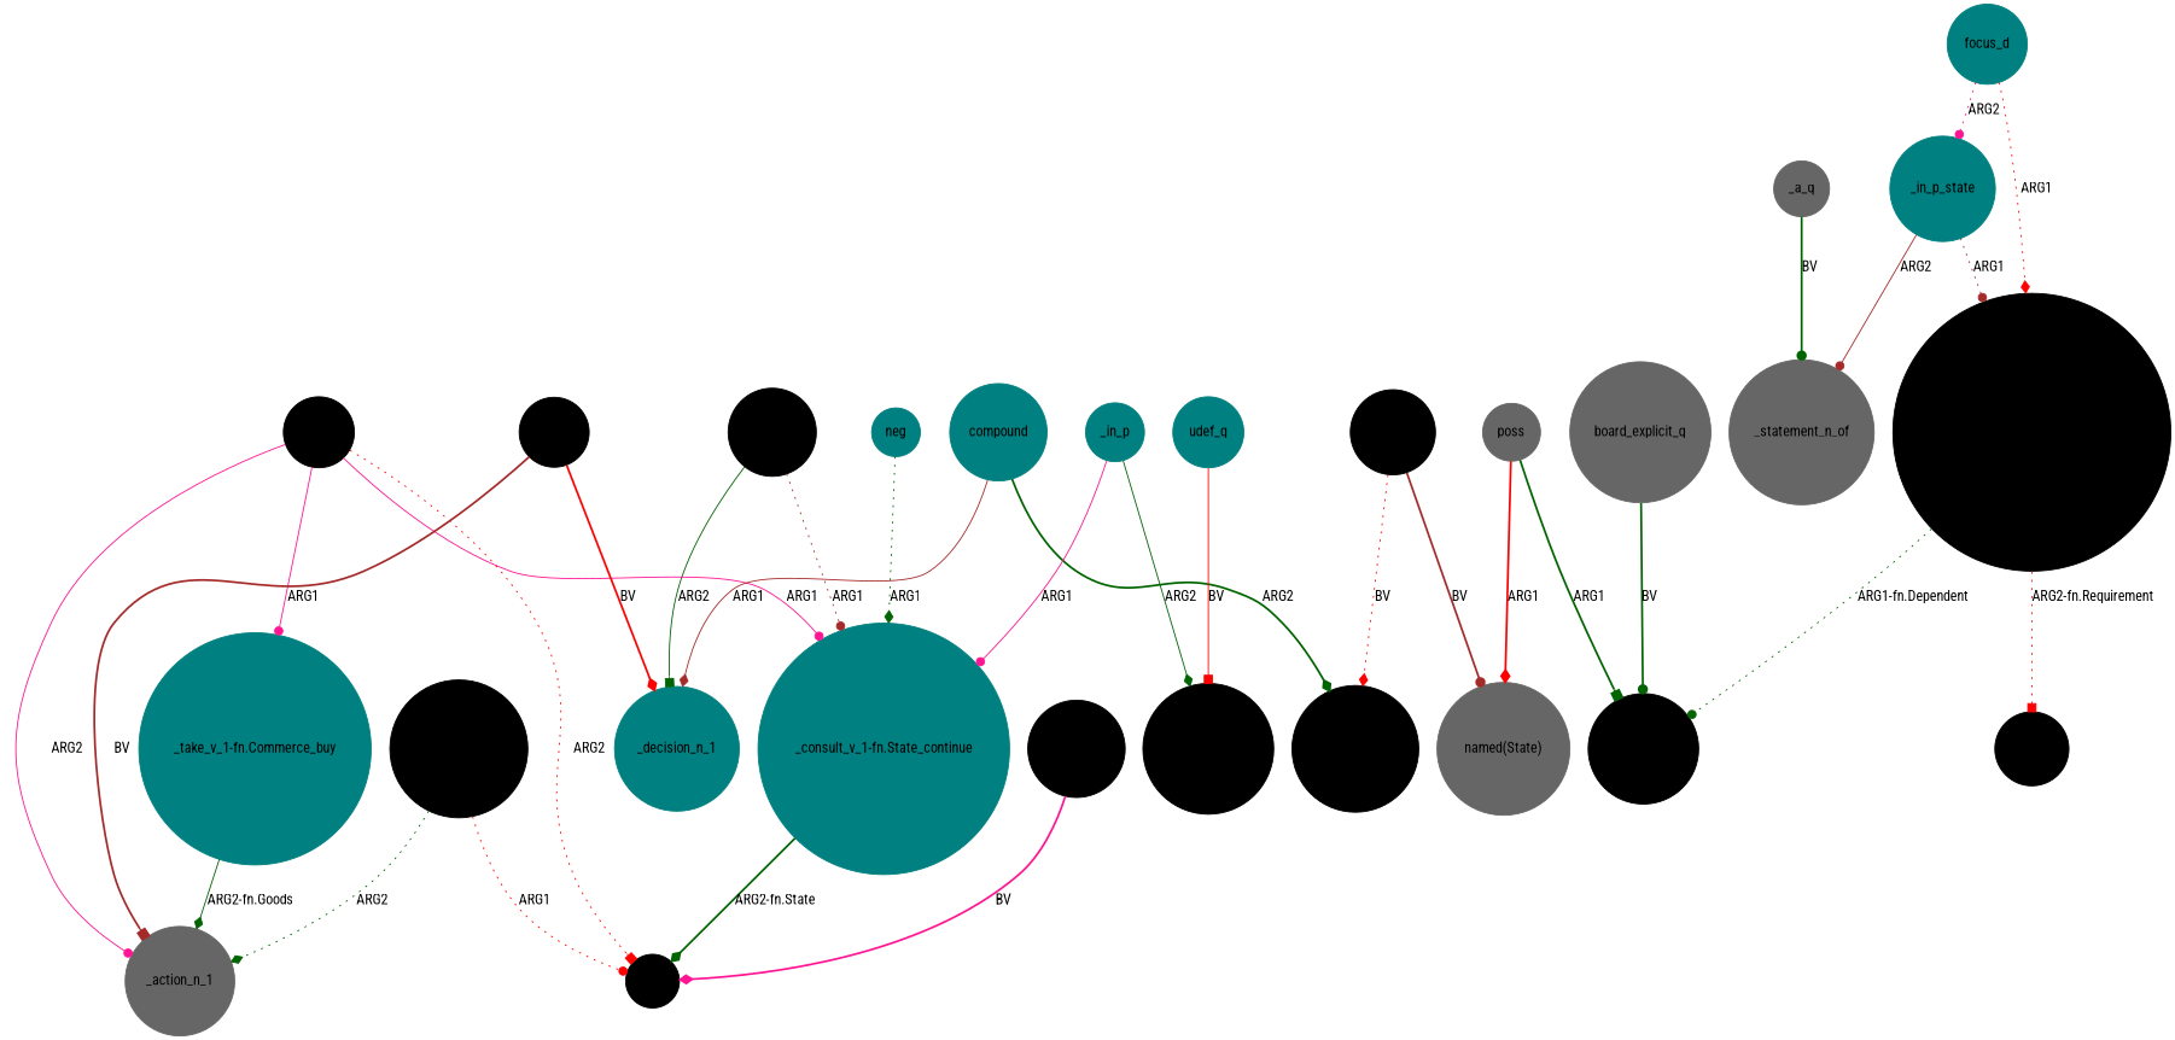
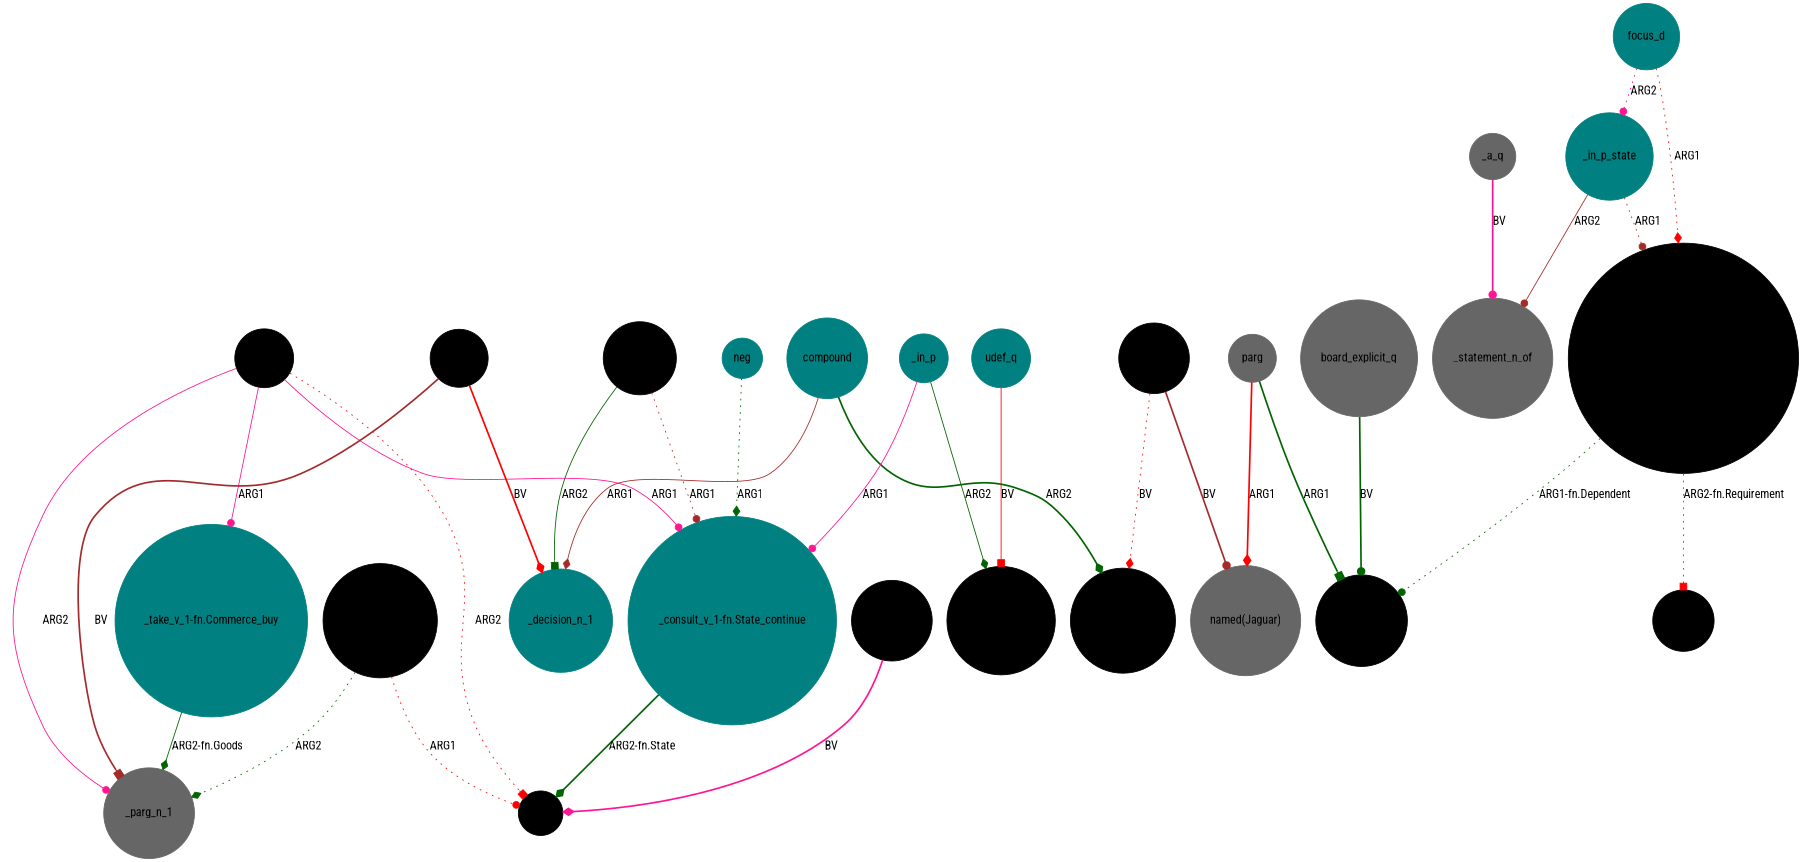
  digraph {
    fontname="Roboto Condensed"
    node [color=black fontname="Roboto Condensed" shape=circle style=filled]
    edge [arrowhead=dot color=darkgreen fontname="Roboto Condensed" style=dotted]
    _decision_n_1 [color=teal]
    _about_p
    "_consult_v_1-fn.State_continue" [color=teal]
    pron
    proper_q
    "named(Ridley)"
-   "named(Jaguar)" [color=gray40 label="named(State)"]
+   "named(Jaguar)" [color=gray40]
    "_take_v_1-fn.Commerce_buy" [color=teal]
-   _action_n_1 [color=gray40]
+   _action_n_1 [color=gray40 label=_parg_n_1]
    focus_d [color=teal]
    _in_p_state [color=teal]
    "_say_v_to-fn.Have_as_requirement"
    _statement_n_of [color=gray40]
    _board_n_of
    _and_c
    n16 [color=gray40 label=board_explicit_q]
    parg_d
    _surprised_a_at
    _the_q
    pronoun_q
    neg [color=teal]
    compound [color=teal]
-   poss [color=gray40]
+   poss [color=gray40 label=parg]
    udef_q [color=teal]
    _advance_n_of
    _in_p [color=teal]
    _a_q [color=gray40]
    _about_p -> _decision_n_1 [arrowhead=box label=ARG2 style=solid]
    _about_p -> "_consult_v_1-fn.State_continue" [color=brown label=ARG1]
    "_consult_v_1-fn.State_continue" -> pron [arrowhead=diamond label="ARG2-fn.State" style=bold]
    proper_q -> "named(Ridley)" [arrowhead=diamond color=red label=BV]
    proper_q -> "named(Jaguar)" [color=brown label=BV style=bold]
    "_take_v_1-fn.Commerce_buy" -> _action_n_1 [arrowhead=diamond label="ARG2-fn.Goods" style=solid]
    focus_d -> _in_p_state [color=deeppink label=ARG2]
    focus_d -> "_say_v_to-fn.Have_as_requirement" [arrowhead=diamond color=red label=ARG1]
    _in_p_state -> "_say_v_to-fn.Have_as_requirement" [color=brown label=ARG1]
    _in_p_state -> _statement_n_of [color=brown label=ARG2 style=solid]
    "_say_v_to-fn.Have_as_requirement" -> _board_n_of [label="ARG1-fn.Dependent"]
    "_say_v_to-fn.Have_as_requirement" -> _and_c [arrowhead=box color=red label="ARG2-fn.Requirement"]
    n16 -> _board_n_of [label=BV style=bold]
    parg_d -> "_consult_v_1-fn.State_continue" [color=deeppink label=ARG1 style=solid]
    parg_d -> pron [arrowhead=box color=red label=ARG2]
    parg_d -> "_take_v_1-fn.Commerce_buy" [color=deeppink label=ARG1 style=solid]
    parg_d -> _action_n_1 [color=deeppink label=ARG2 style=solid]
    _surprised_a_at -> pron [color=red label=ARG1]
    _surprised_a_at -> _action_n_1 [arrowhead=diamond label=ARG2]
    _the_q -> _decision_n_1 [arrowhead=diamond color=red label=BV style=bold]
    _the_q -> _action_n_1 [arrowhead=box color=brown label=BV style=bold]
    pronoun_q -> pron [arrowhead=diamond color=deeppink label=BV style=bold]
    neg -> "_consult_v_1-fn.State_continue" [arrowhead=diamond label=ARG1]
    compound -> _decision_n_1 [arrowhead=diamond color=brown label=ARG1 style=solid]
    compound -> "named(Ridley)" [arrowhead=diamond label=ARG2 style=bold]
    poss -> "named(Jaguar)" [arrowhead=diamond color=red label=ARG1 style=bold]
    poss -> _board_n_of [arrowhead=box label=ARG1 style=bold]
    udef_q -> _advance_n_of [arrowhead=box color=red label=BV style=solid]
    _in_p -> "_consult_v_1-fn.State_continue" [color=deeppink label=ARG1 style=solid]
    _in_p -> _advance_n_of [arrowhead=diamond label=ARG2 style=solid]
-   _a_q -> _statement_n_of [label=BV style=bold]
+   _a_q -> _statement_n_of [color=deeppink label=BV style=bold]
  }
